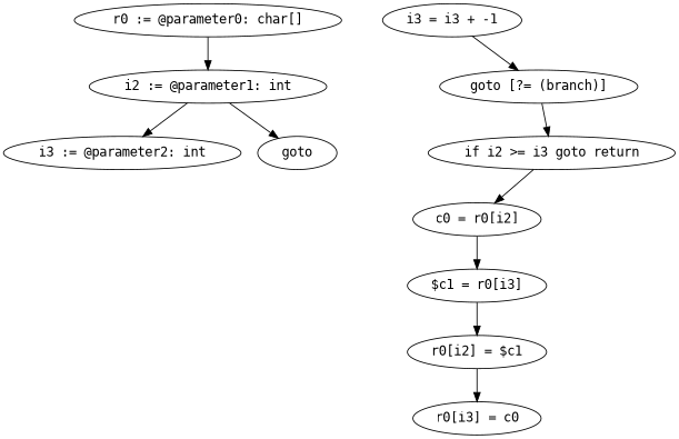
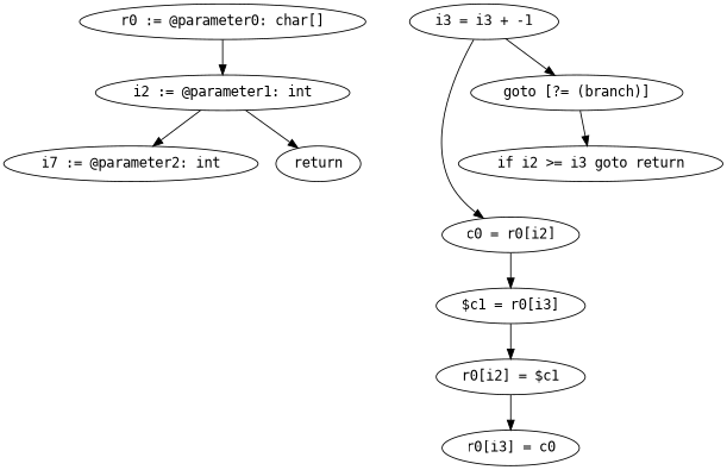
  digraph {
    fontname="DejaVu Sans Mono"
    node [fontname="DejaVu Sans Mono"]
    edge [fontname="DejaVu Sans Mono"]
    "r0 := @parameter0: char[]"
    "i2 := @parameter1: int"
-   "i3 := @parameter2: int"
-   return [label=goto]
+   "i3 := @parameter2: int" [label="i7 := @parameter2: int"]
+   return
    "if i2 >= i3 goto return"
    "c0 = r0[i2]"
    "$c1 = r0[i3]"
    "r0[i2] = $c1"
    "r0[i3] = c0"
    "i3 = i3 + -1"
    "goto [?= (branch)]"
    "r0 := @parameter0: char[]" -> "i2 := @parameter1: int"
    "i2 := @parameter1: int" -> "i3 := @parameter2: int"
    "i2 := @parameter1: int" -> return
-   "if i2 >= i3 goto return" -> "c0 = r0[i2]"
+   "i3 = i3 + -1" -> "c0 = r0[i2]"
    "c0 = r0[i2]" -> "$c1 = r0[i3]"
    "$c1 = r0[i3]" -> "r0[i2] = $c1"
    "r0[i2] = $c1" -> "r0[i3] = c0"
    "i3 = i3 + -1" -> "goto [?= (branch)]"
    "goto [?= (branch)]" -> "if i2 >= i3 goto return"
  }
